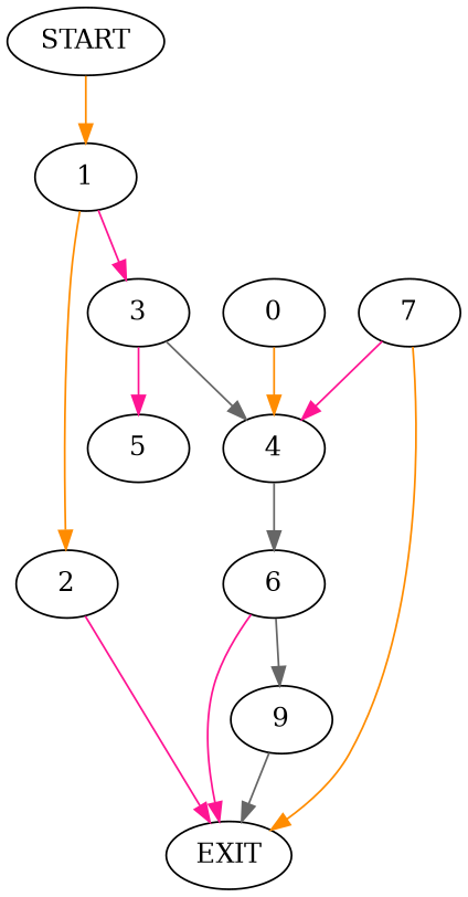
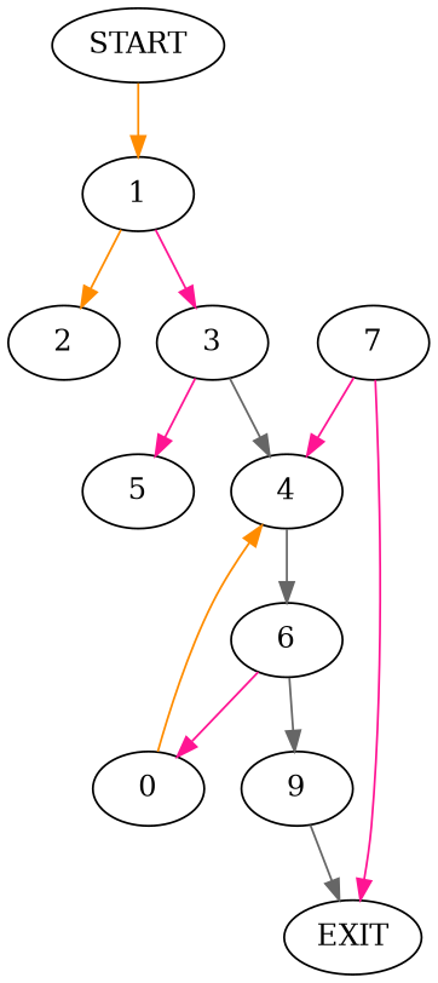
  digraph {
    edge [color=deeppink]
    n1 [label=START]
    1
    2
    3
    n5 [label=EXIT]
    4
    5
    6
    n9 [label=0]
    9
    7
    n1 -> 1 [color=darkorange]
    1 -> 2 [color=darkorange]
    1 -> 3
-   2 -> n5
    3 -> 4 [color=gray40]
    3 -> 5
    4 -> 6 [color=gray40]
-   6 -> n5
+   6 -> n9
    6 -> 9 [color=gray40]
    n9 -> 4 [color=darkorange]
    9 -> n5 [color=gray40]
-   7 -> n5 [color=darkorange]
+   7 -> n5
    7 -> 4
  }
